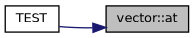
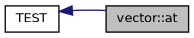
  digraph {
    rankdir=RL
    node [color=black fontname=Helvetica fontsize=10 shape=record style=filled]
    n1 [fillcolor=grey75 fontcolor=black height=0.2 label="vector::at" width=0.4]
    n2 [fillcolor=white height=0.2 label=TEST width=0.4]
-   n1 -> n2 [color=midnightblue dir=back fontname=Helvetica fontsize=10 labelfontname=Helvetica labelfontsize=10 style=solid]
+   n2 -> n1 [color=midnightblue dir=back fontname=Helvetica fontsize=10 labelfontname=Helvetica labelfontsize=10 style=solid]
  }
